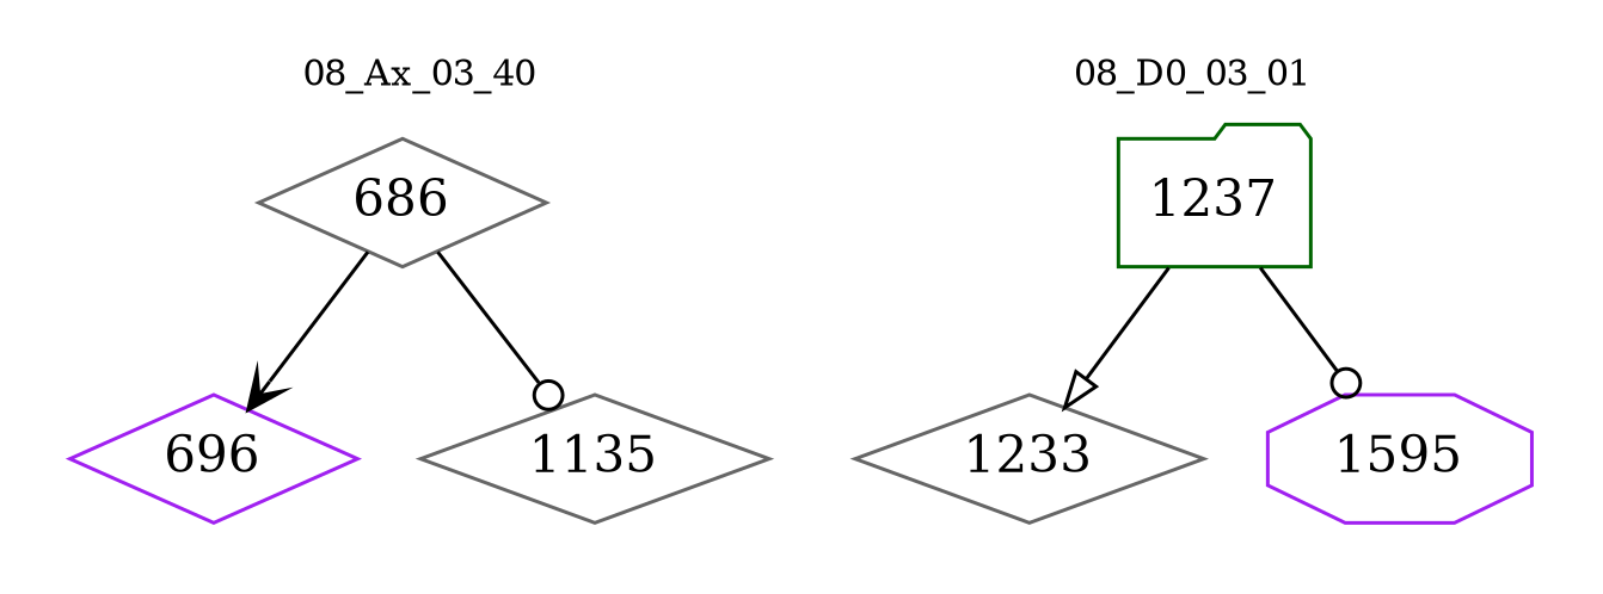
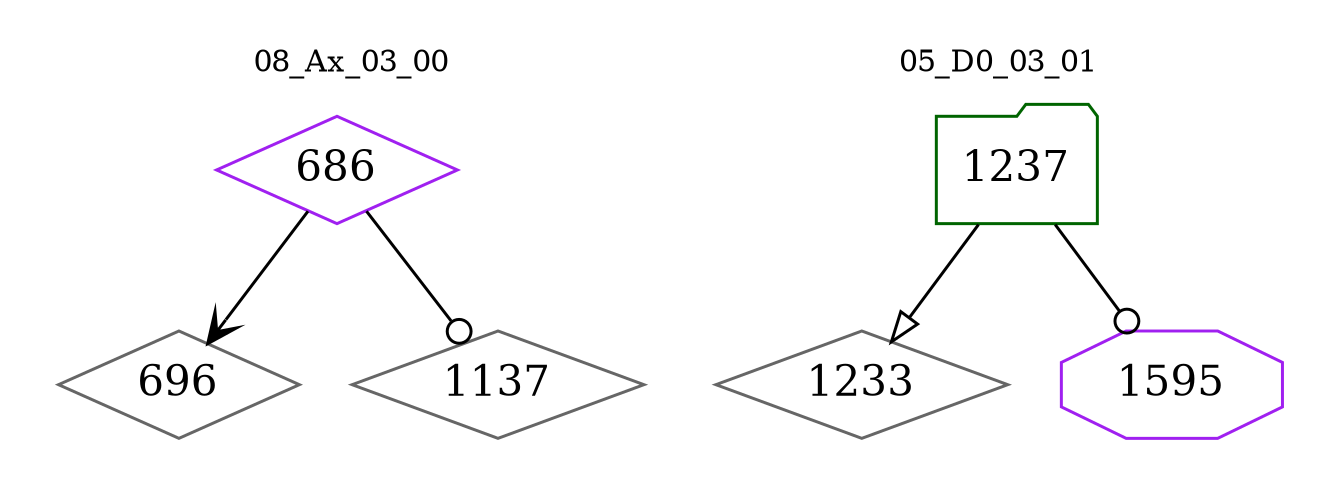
  digraph {
    node [color=gray40 shape=diamond]
    edge [arrowhead=odot color=black]
-   n1 [label=686]
-   n2 [color=purple label=696]
-   n3 [label=1135]
+   n1 [color=purple label=686]
+   n2 [label=696]
+   n3 [label=1137]
    n4 [color=darkgreen label=1237 shape=folder]
    n5 [label=1233]
    n6 [color=purple label=1595 shape=octagon]
    subgraph cluster_1 {
      color=white
      fontsize=10
-     label="08_Ax_03_40"
+     label="08_Ax_03_00"
      n1
      n2
      n3
    }
    subgraph cluster_2 {
      color=white
      fontsize=10
-     label="08_D0_03_01"
+     label="05_D0_03_01"
      n4
      n5
      n6
    }
    n1 -> n2 [arrowhead=vee]
    n1 -> n3
    n4 -> n5 [arrowhead=onormal]
    n4 -> n6
  }
